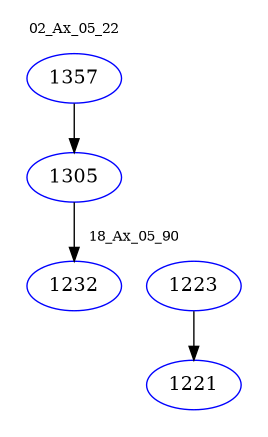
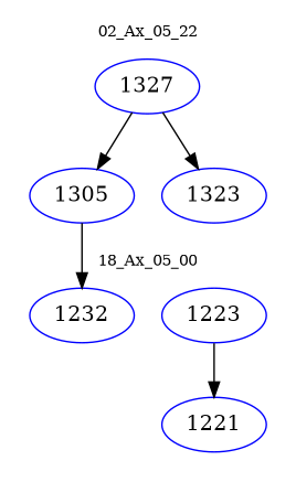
  digraph {
    node [color=blue]
    edge [color=black]
    n1 [label=1223]
    n2 [label=1221]
    n3 [label=1232]
-   n4 [label=1357]
+   n4 [label=1327]
    n5 [label=1305]
+   n6 [label=1323]
    subgraph cluster_1 {
      color=white
      fontsize=10
-     label="18_Ax_05_90"
+     label="18_Ax_05_00"
      n1
      n2
      n3
    }
    subgraph cluster_2 {
      color=white
      fontsize=10
      label="02_Ax_05_22"
      n4
      n5
+     n6
    }
    n1 -> n2
    n4 -> n5
+   n4 -> n6
    n5 -> n3
  }
